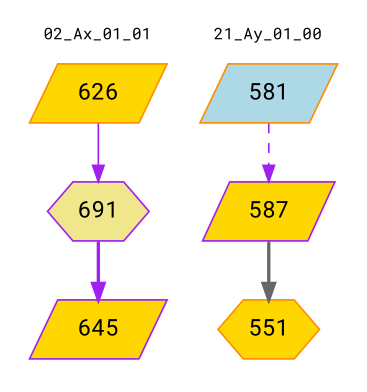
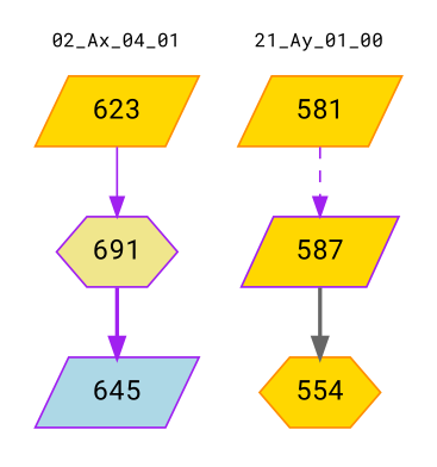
  digraph {
    fontname="Roboto Mono"
    node [color=darkorange fillcolor=gold fontname="Roboto Mono" shape=parallelogram style=filled]
    edge [color=purple fontname="Roboto Mono" style=bold]
-   n1 [label=626]
+   n1 [label=623]
    n2 [color=purple fillcolor=khaki label=691 shape=hexagon]
-   n3 [color=purple label=645]
-   n4 [fillcolor=lightblue label=581]
+   n3 [color=purple fillcolor=lightblue label=645]
+   n4 [label=581]
    n5 [color=purple label=587]
-   n6 [label=551 shape=hexagon]
+   n6 [label=554 shape=hexagon]
    subgraph cluster_1 {
      color=white
      fontsize=10
-     label="02_Ax_01_01"
+     label="02_Ax_04_01"
      n1
      n2
      n3
    }
    subgraph cluster_2 {
      color=white
      fontsize=10
      label="21_Ay_01_00"
      n4
      n5
      n6
    }
    n1 -> n2 [style=solid]
    n2 -> n3
    n4 -> n5 [style=dashed]
    n5 -> n6 [color=gray40]
  }
